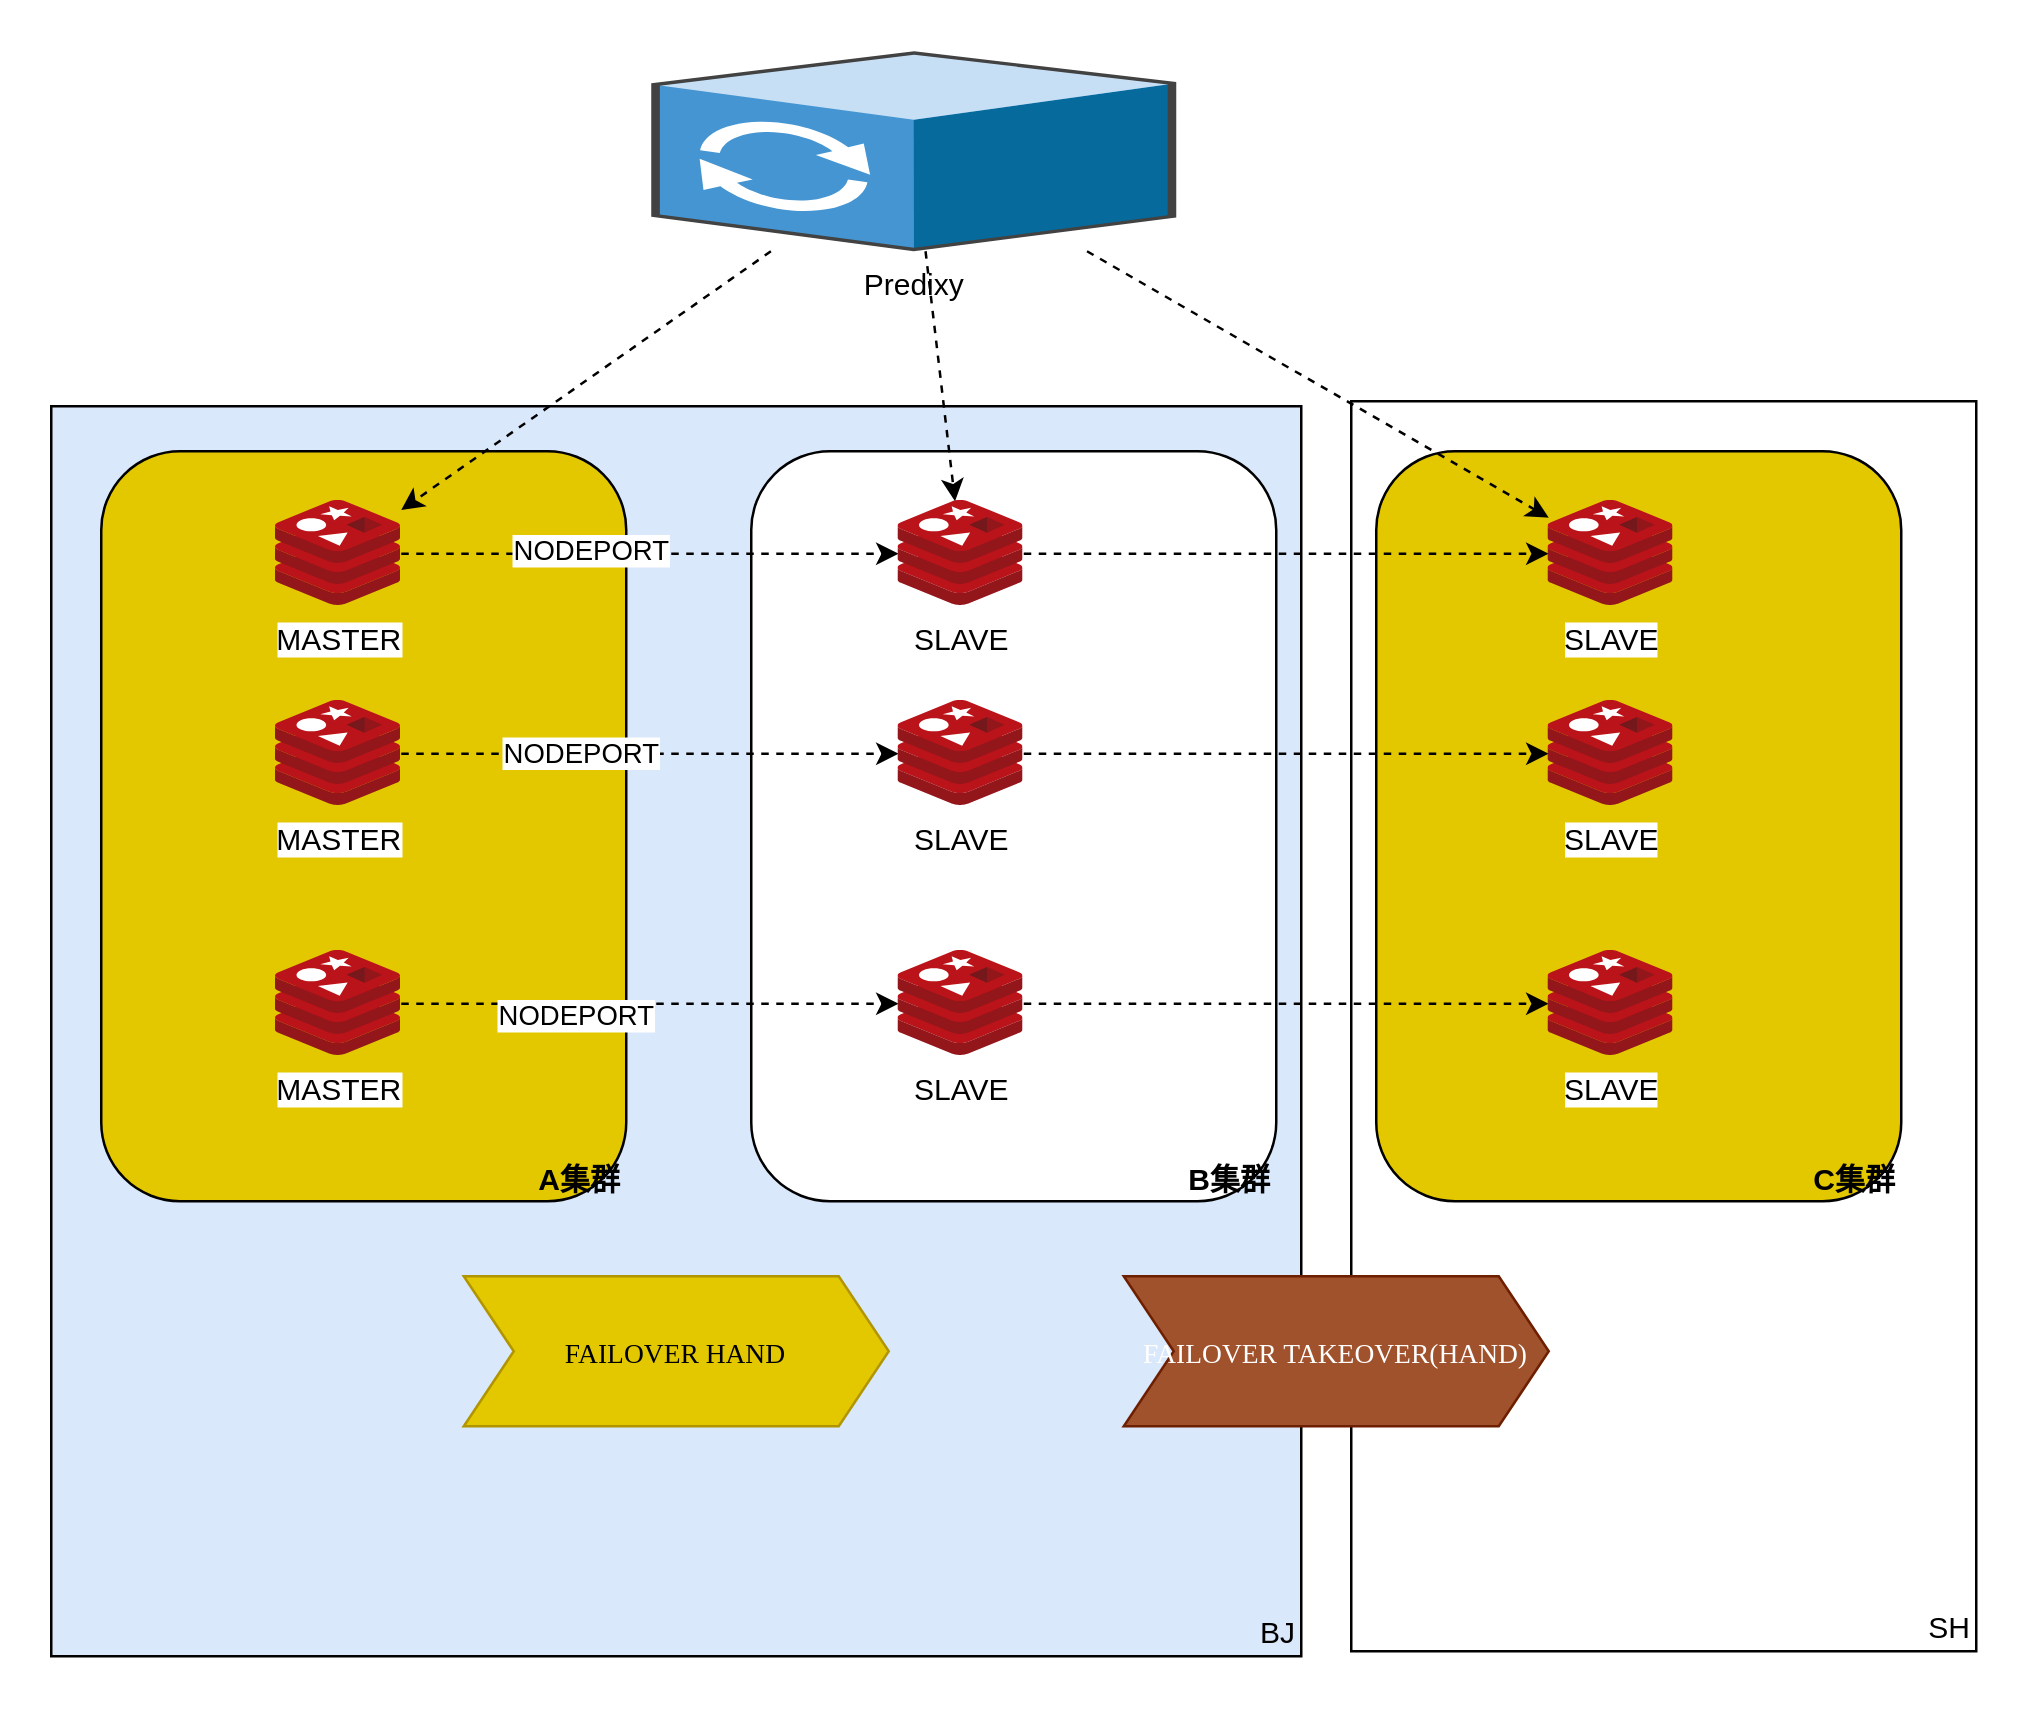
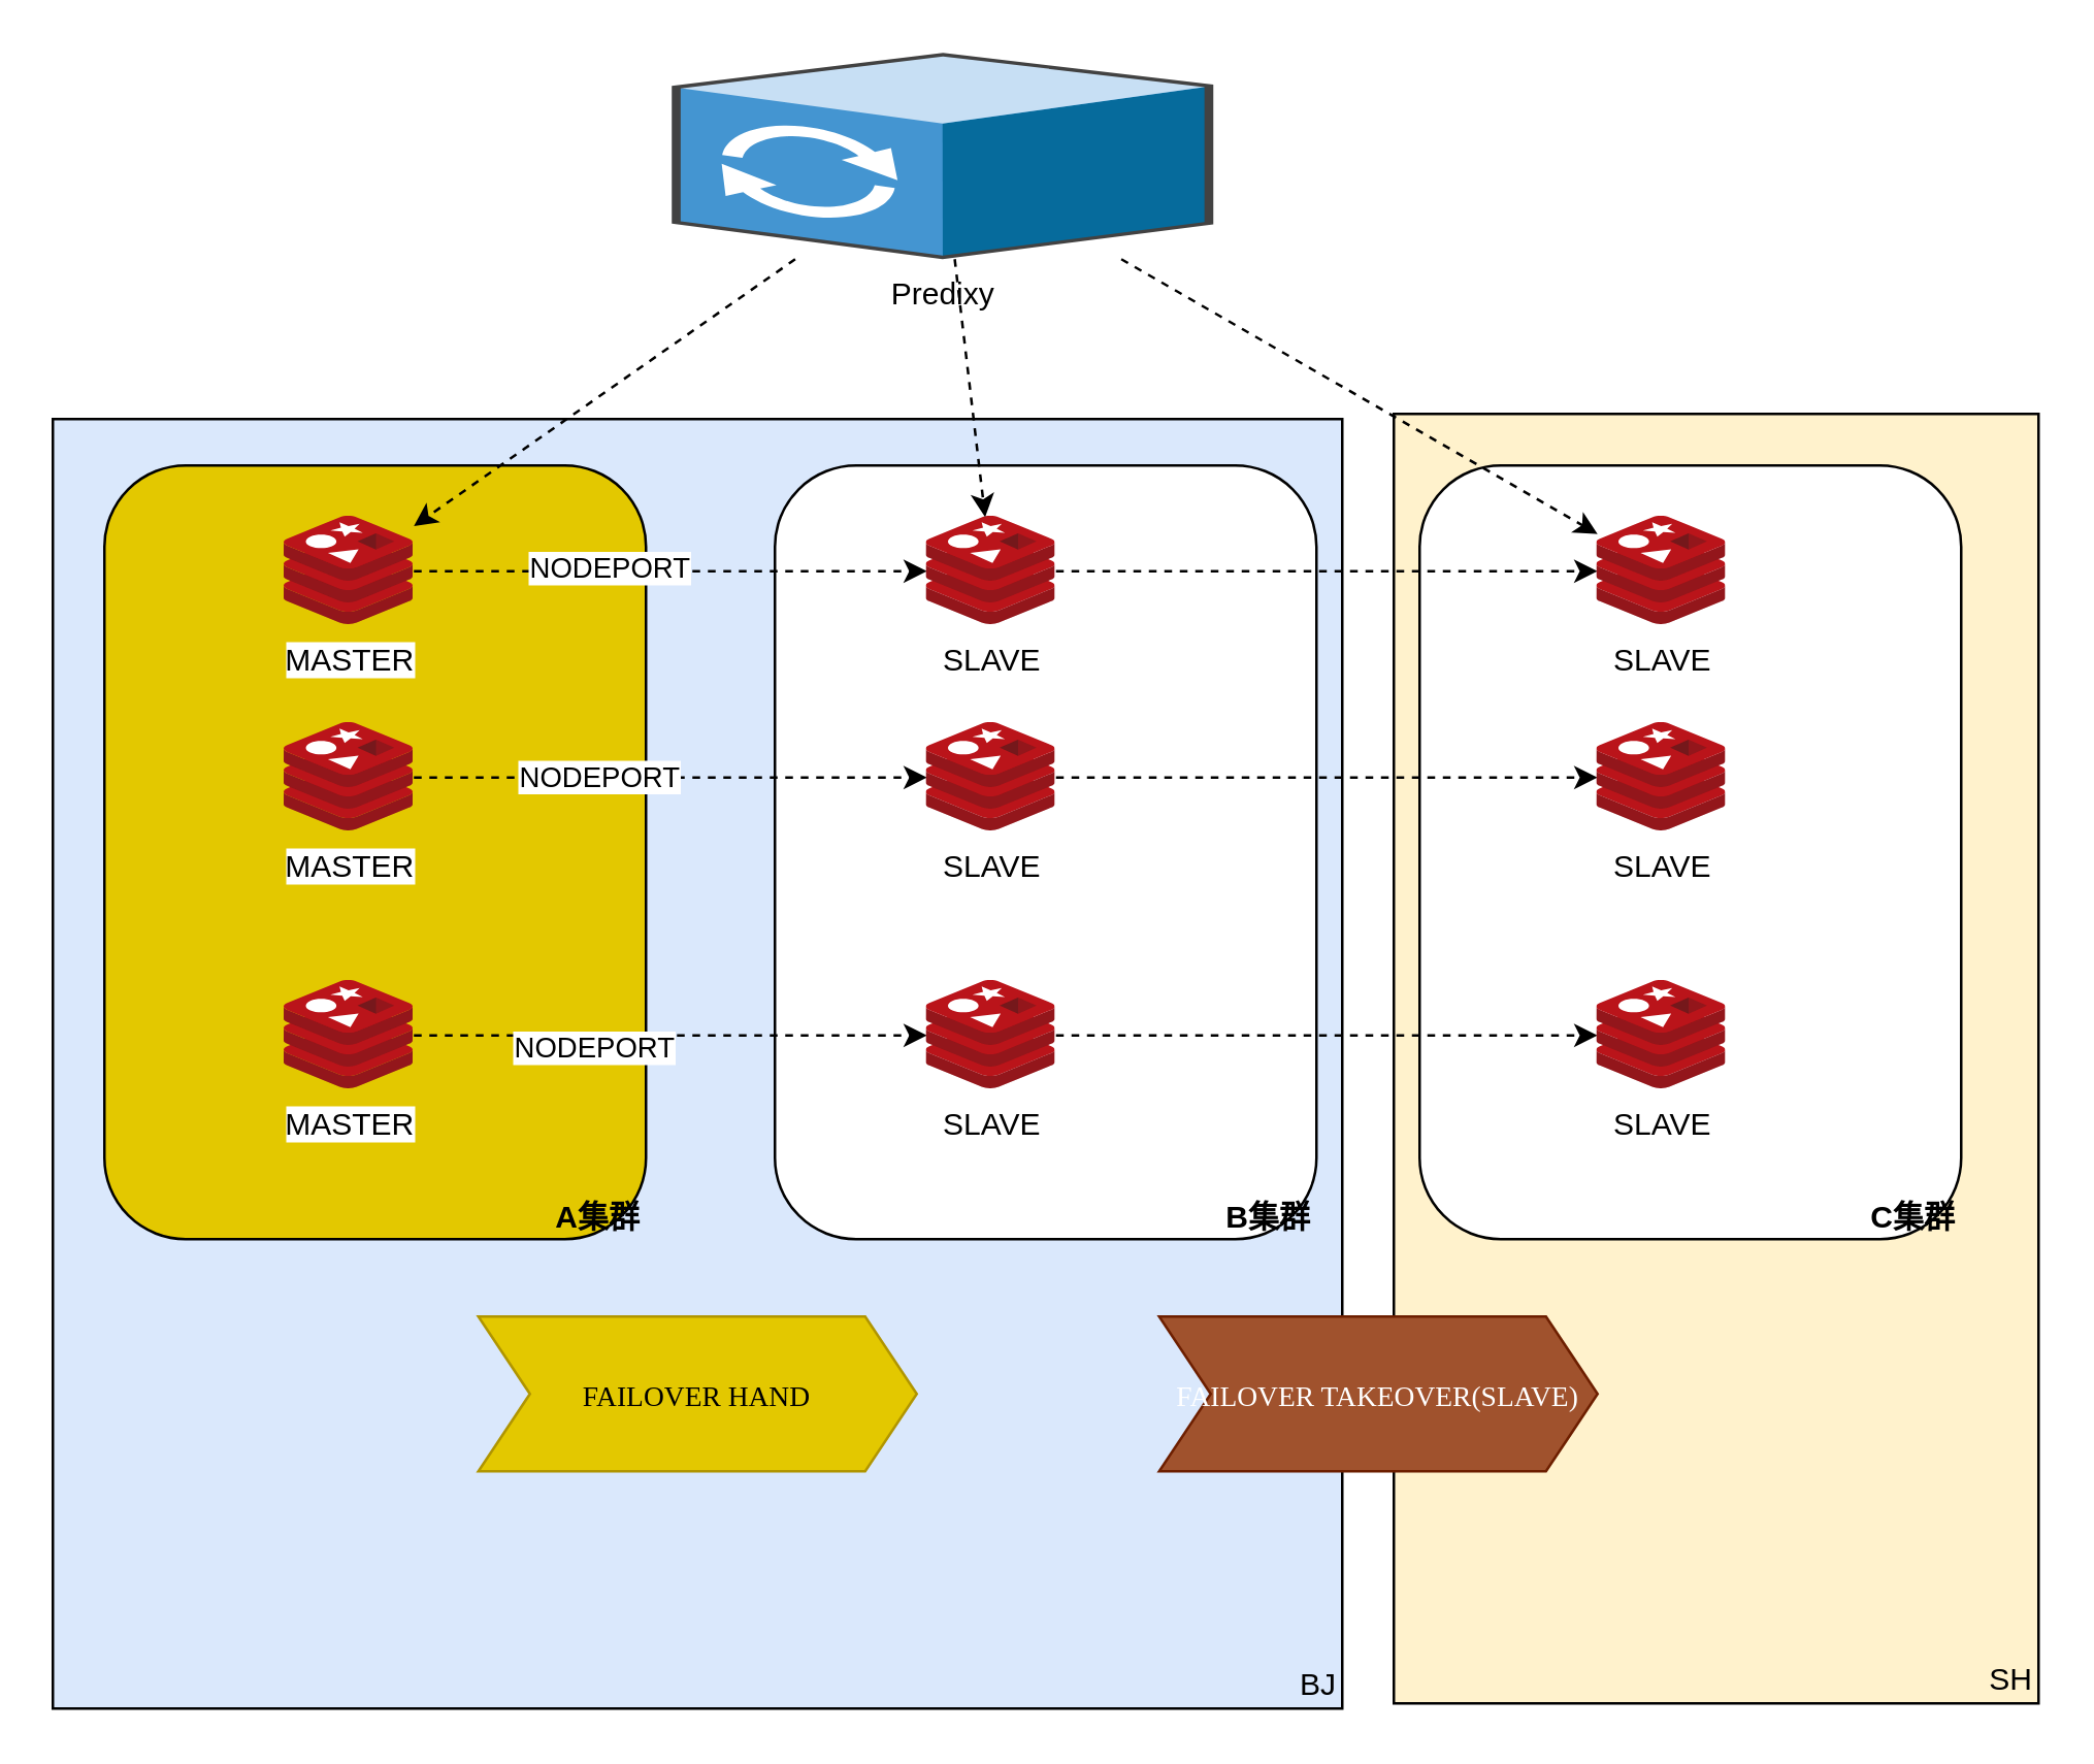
  <mxCell id="0" />
  <mxCell id="1" parent="0" />
- <mxCell id="2" value="SH" style="rounded=0;whiteSpace=wrap;html=1;align=right;verticalAlign=bottom;" vertex="1" parent="1"><mxGeometry x="540" y="160" width="250" height="500" as="geometry" /></mxCell>
+ <mxCell id="2" value="SH" style="rounded=0;whiteSpace=wrap;html=1;align=right;verticalAlign=bottom;fillColor=#fff2cc;" vertex="1" parent="1"><mxGeometry x="540" y="160" width="250" height="500" as="geometry" /></mxCell>
  <mxCell id="3" value="BJ" style="whiteSpace=wrap;html=1;aspect=fixed;verticalAlign=bottom;align=right;fillColor=#dae8fc;" vertex="1" parent="1"><mxGeometry x="20" y="162" width="500" height="500" as="geometry" /></mxCell>
- <mxCell id="4" value="&lt;h4 style=&quot;margin: 0px 0px 0px 40px ; border: none ; padding: 0px ; line-height: 1&quot;&gt;C集群&lt;/h4&gt;" style="rounded=1;whiteSpace=wrap;html=1;align=right;verticalAlign=bottom;fillColor=#e3c800;" parent="1" vertex="1"><mxGeometry x="550" y="180" width="210" height="300" as="geometry" /></mxCell>
+ <mxCell id="4" value="&lt;h4 style=&quot;margin: 0px 0px 0px 40px ; border: none ; padding: 0px ; line-height: 1&quot;&gt;C集群&lt;/h4&gt;" style="rounded=1;whiteSpace=wrap;html=1;align=right;verticalAlign=bottom;" parent="1" vertex="1"><mxGeometry x="550" y="180" width="210" height="300" as="geometry" /></mxCell>
  <mxCell id="5" value="&lt;h4 style=&quot;margin: 0px 0px 0px 40px ; border: none ; padding: 0px ; line-height: 1&quot;&gt;A集群&lt;/h4&gt;" style="rounded=1;whiteSpace=wrap;html=1;align=right;verticalAlign=bottom;fillColor=#e3c800;" parent="1" vertex="1"><mxGeometry x="40" y="180" width="210" height="300" as="geometry" /></mxCell>
  <mxCell id="6" value="&lt;h4 style=&quot;margin: 0px 0px 0px 40px ; border: none ; padding: 0px ; line-height: 1&quot;&gt;B集群&lt;/h4&gt;" style="rounded=1;whiteSpace=wrap;html=1;align=right;verticalAlign=bottom;" parent="1" vertex="1"><mxGeometry x="300" y="180" width="210" height="300" as="geometry" /></mxCell>
  <mxCell id="7" style="edgeStyle=none;html=1;fontColor=none;dashed=1;" parent="1" source="9" target="17" edge="1"><mxGeometry relative="1" as="geometry" /></mxCell>
  <mxCell id="8" value="NODEPORT" style="edgeLabel;html=1;align=center;verticalAlign=middle;resizable=0;points=[];fontColor=none;" parent="7" vertex="1" connectable="0"><mxGeometry x="-0.25" y="2" relative="1" as="geometry"><mxPoint as="offset" /></mxGeometry></mxCell>
  <mxCell id="9" value="MASTER" style="sketch=0;aspect=fixed;html=1;points=[];align=center;image;fontSize=12;image=img/lib/mscae/Cache_Redis_Product.svg;fontColor=none;" parent="1" vertex="1"><mxGeometry x="110" y="200" width="50" height="42" as="geometry" /></mxCell>
  <mxCell id="10" style="edgeStyle=none;html=1;fontColor=none;dashed=1;" parent="1" source="12" target="19" edge="1"><mxGeometry relative="1" as="geometry" /></mxCell>
  <mxCell id="11" value="NODEPORT" style="edgeLabel;html=1;align=center;verticalAlign=middle;resizable=0;points=[];fontColor=none;" parent="10" vertex="1" connectable="0"><mxGeometry x="-0.286" y="1" relative="1" as="geometry"><mxPoint as="offset" /></mxGeometry></mxCell>
  <mxCell id="12" value="MASTER" style="sketch=0;aspect=fixed;html=1;points=[];align=center;image;fontSize=12;image=img/lib/mscae/Cache_Redis_Product.svg;fontColor=none;" parent="1" vertex="1"><mxGeometry x="110" y="280" width="50" height="42" as="geometry" /></mxCell>
  <mxCell id="13" style="edgeStyle=none;html=1;fontColor=none;dashed=1;" parent="1" source="15" target="21" edge="1"><mxGeometry relative="1" as="geometry" /></mxCell>
  <mxCell id="14" value="NODEPORT" style="edgeLabel;html=1;align=center;verticalAlign=middle;resizable=0;points=[];fontColor=none;" parent="13" vertex="1" connectable="0"><mxGeometry x="-0.309" y="-4" relative="1" as="geometry"><mxPoint as="offset" /></mxGeometry></mxCell>
  <mxCell id="15" value="MASTER" style="sketch=0;aspect=fixed;html=1;points=[];align=center;image;fontSize=12;image=img/lib/mscae/Cache_Redis_Product.svg;fontColor=none;" parent="1" vertex="1"><mxGeometry x="110" y="380" width="50" height="42" as="geometry" /></mxCell>
  <mxCell id="16" style="edgeStyle=none;html=1;fontColor=none;dashed=1;" parent="1" source="17" target="22" edge="1"><mxGeometry relative="1" as="geometry" /></mxCell>
  <mxCell id="17" value="SLAVE" style="sketch=0;aspect=fixed;html=1;points=[];align=center;image;fontSize=12;image=img/lib/mscae/Cache_Redis_Product.svg;fontColor=none;" parent="1" vertex="1"><mxGeometry x="359" y="200" width="50" height="42" as="geometry" /></mxCell>
  <mxCell id="18" style="edgeStyle=none;html=1;fontColor=none;dashed=1;" parent="1" source="19" target="23" edge="1"><mxGeometry relative="1" as="geometry" /></mxCell>
  <mxCell id="19" value="SLAVE" style="sketch=0;aspect=fixed;html=1;points=[];align=center;image;fontSize=12;image=img/lib/mscae/Cache_Redis_Product.svg;fontColor=none;" parent="1" vertex="1"><mxGeometry x="359" y="280" width="50" height="42" as="geometry" /></mxCell>
  <mxCell id="20" style="edgeStyle=none;html=1;fontColor=none;dashed=1;" parent="1" source="21" target="24" edge="1"><mxGeometry relative="1" as="geometry" /></mxCell>
  <mxCell id="21" value="SLAVE" style="sketch=0;aspect=fixed;html=1;points=[];align=center;image;fontSize=12;image=img/lib/mscae/Cache_Redis_Product.svg;fontColor=none;" parent="1" vertex="1"><mxGeometry x="359" y="380" width="50" height="42" as="geometry" /></mxCell>
  <mxCell id="22" value="SLAVE" style="sketch=0;aspect=fixed;html=1;points=[];align=center;image;fontSize=12;image=img/lib/mscae/Cache_Redis_Product.svg;fontColor=none;" parent="1" vertex="1"><mxGeometry x="619" y="200" width="50" height="42" as="geometry" /></mxCell>
  <mxCell id="23" value="SLAVE" style="sketch=0;aspect=fixed;html=1;points=[];align=center;image;fontSize=12;image=img/lib/mscae/Cache_Redis_Product.svg;fontColor=none;" parent="1" vertex="1"><mxGeometry x="619" y="280" width="50" height="42" as="geometry" /></mxCell>
  <mxCell id="24" value="SLAVE" style="sketch=0;aspect=fixed;html=1;points=[];align=center;image;fontSize=12;image=img/lib/mscae/Cache_Redis_Product.svg;fontColor=none;" parent="1" vertex="1"><mxGeometry x="619" y="380" width="50" height="42" as="geometry" /></mxCell>
  <mxCell id="25" style="edgeStyle=none;html=1;dashed=1;fontColor=none;" parent="1" source="28" target="9" edge="1"><mxGeometry relative="1" as="geometry" /></mxCell>
  <mxCell id="26" style="edgeStyle=none;html=1;dashed=1;fontColor=none;" parent="1" source="28" target="17" edge="1"><mxGeometry relative="1" as="geometry" /></mxCell>
  <mxCell id="27" style="edgeStyle=none;html=1;dashed=1;fontColor=none;" parent="1" source="28" target="22" edge="1"><mxGeometry relative="1" as="geometry" /></mxCell>
  <mxCell id="28" value="Predixy" style="shadow=0;dashed=0;html=1;labelPosition=center;verticalLabelPosition=bottom;verticalAlign=top;align=center;outlineConnect=0;shape=mxgraph.veeam.3d.proxy;fontColor=none;" parent="1" vertex="1"><mxGeometry x="260" y="20" width="210" height="80" as="geometry" /></mxCell>
  <mxCell id="29" value="&lt;p class=&quot;p1&quot; style=&quot;margin: 0px ; font-stretch: normal ; font-size: 11px ; line-height: normal ; font-family: &amp;#34;menlo&amp;#34;&quot;&gt;&lt;span class=&quot;s1&quot;&gt;FAILOVER HAND&lt;/span&gt;&lt;/p&gt;" style="shape=step;perimeter=stepPerimeter;whiteSpace=wrap;html=1;fixedSize=1;fontColor=#000000;fillColor=#e3c800;strokeColor=#B09500;" parent="1" vertex="1"><mxGeometry x="185" y="510" width="170" height="60" as="geometry" /></mxCell>
- <mxCell id="30" value="&lt;p class=&quot;p1&quot; style=&quot;margin: 0px ; font-stretch: normal ; font-size: 11px ; line-height: normal ; font-family: &amp;#34;menlo&amp;#34;&quot;&gt;&lt;span class=&quot;s1&quot;&gt;FAILOVER TAKEOVER(HAND)&lt;/span&gt;&lt;/p&gt;" style="shape=step;perimeter=stepPerimeter;whiteSpace=wrap;html=1;fixedSize=1;fillColor=#a0522d;strokeColor=#6D1F00;fontColor=#ffffff;" vertex="1" parent="1"><mxGeometry x="449" y="510" width="170" height="60" as="geometry" /></mxCell>
+ <mxCell id="30" value="&lt;p class=&quot;p1&quot; style=&quot;margin: 0px ; font-stretch: normal ; font-size: 11px ; line-height: normal ; font-family: &amp;#34;menlo&amp;#34;&quot;&gt;&lt;span class=&quot;s1&quot;&gt;FAILOVER TAKEOVER(SLAVE)&lt;/span&gt;&lt;/p&gt;" style="shape=step;perimeter=stepPerimeter;whiteSpace=wrap;html=1;fixedSize=1;fillColor=#a0522d;strokeColor=#6D1F00;fontColor=#ffffff;" vertex="1" parent="1"><mxGeometry x="449" y="510" width="170" height="60" as="geometry" /></mxCell>
